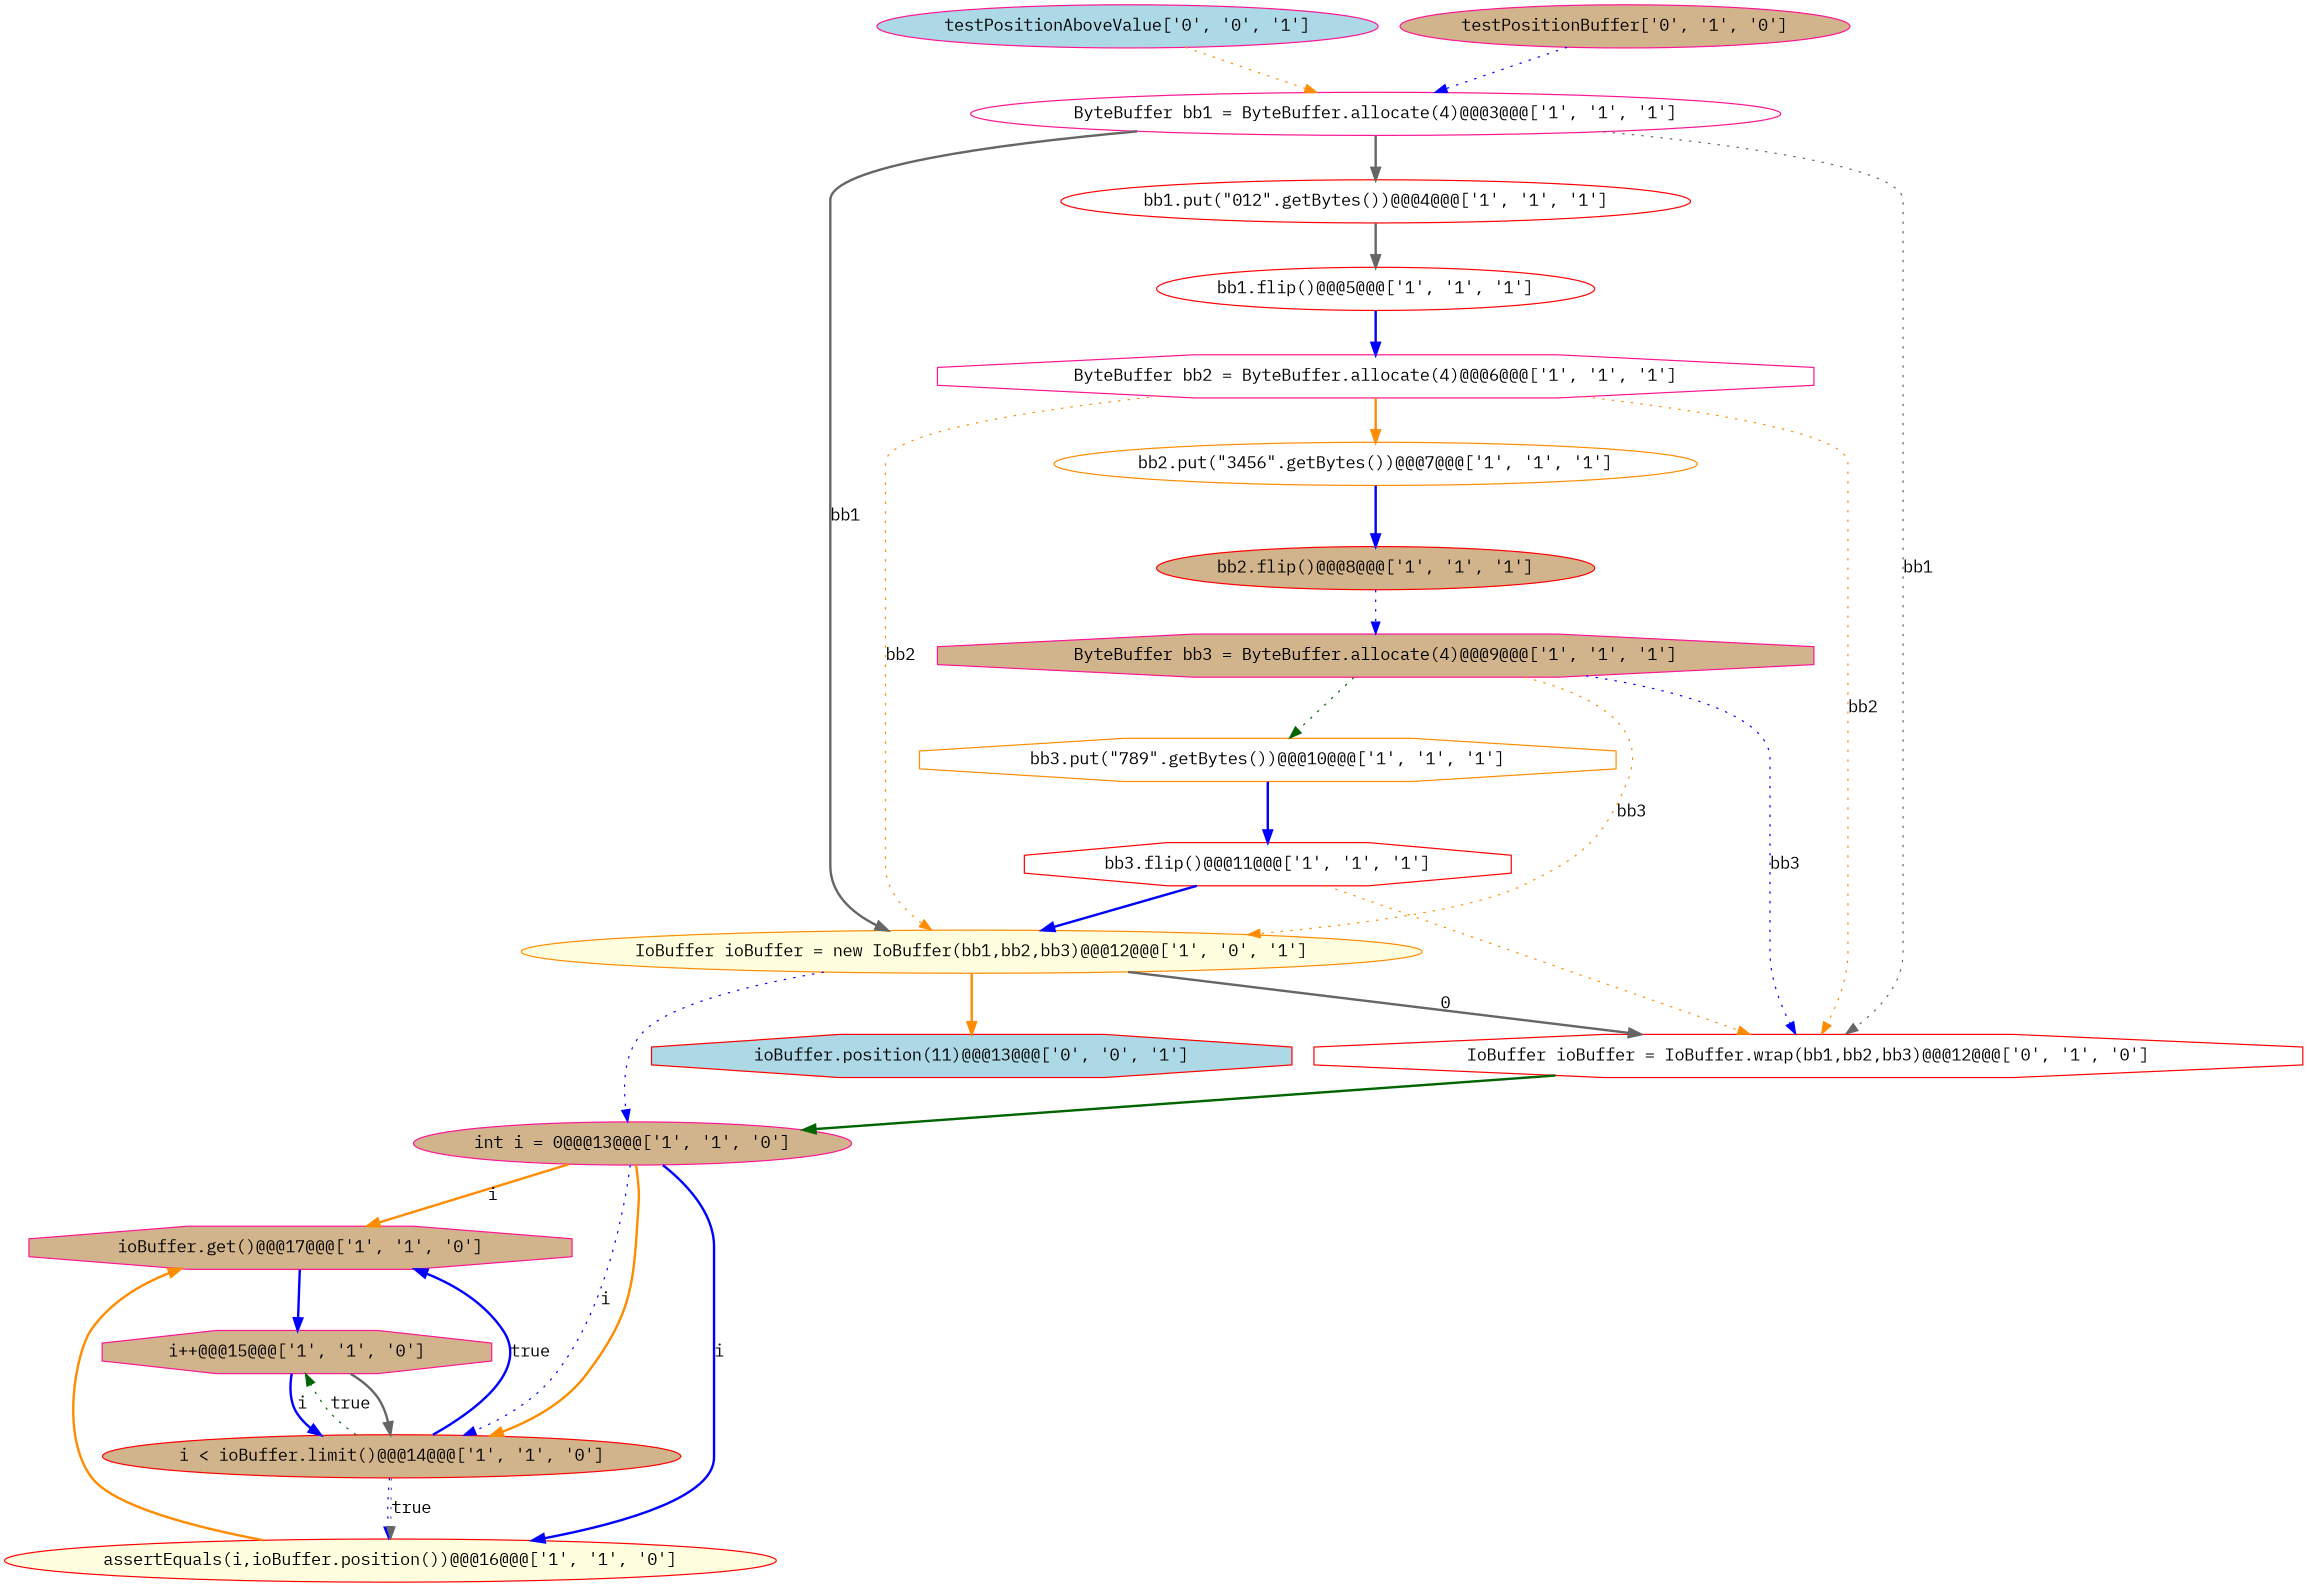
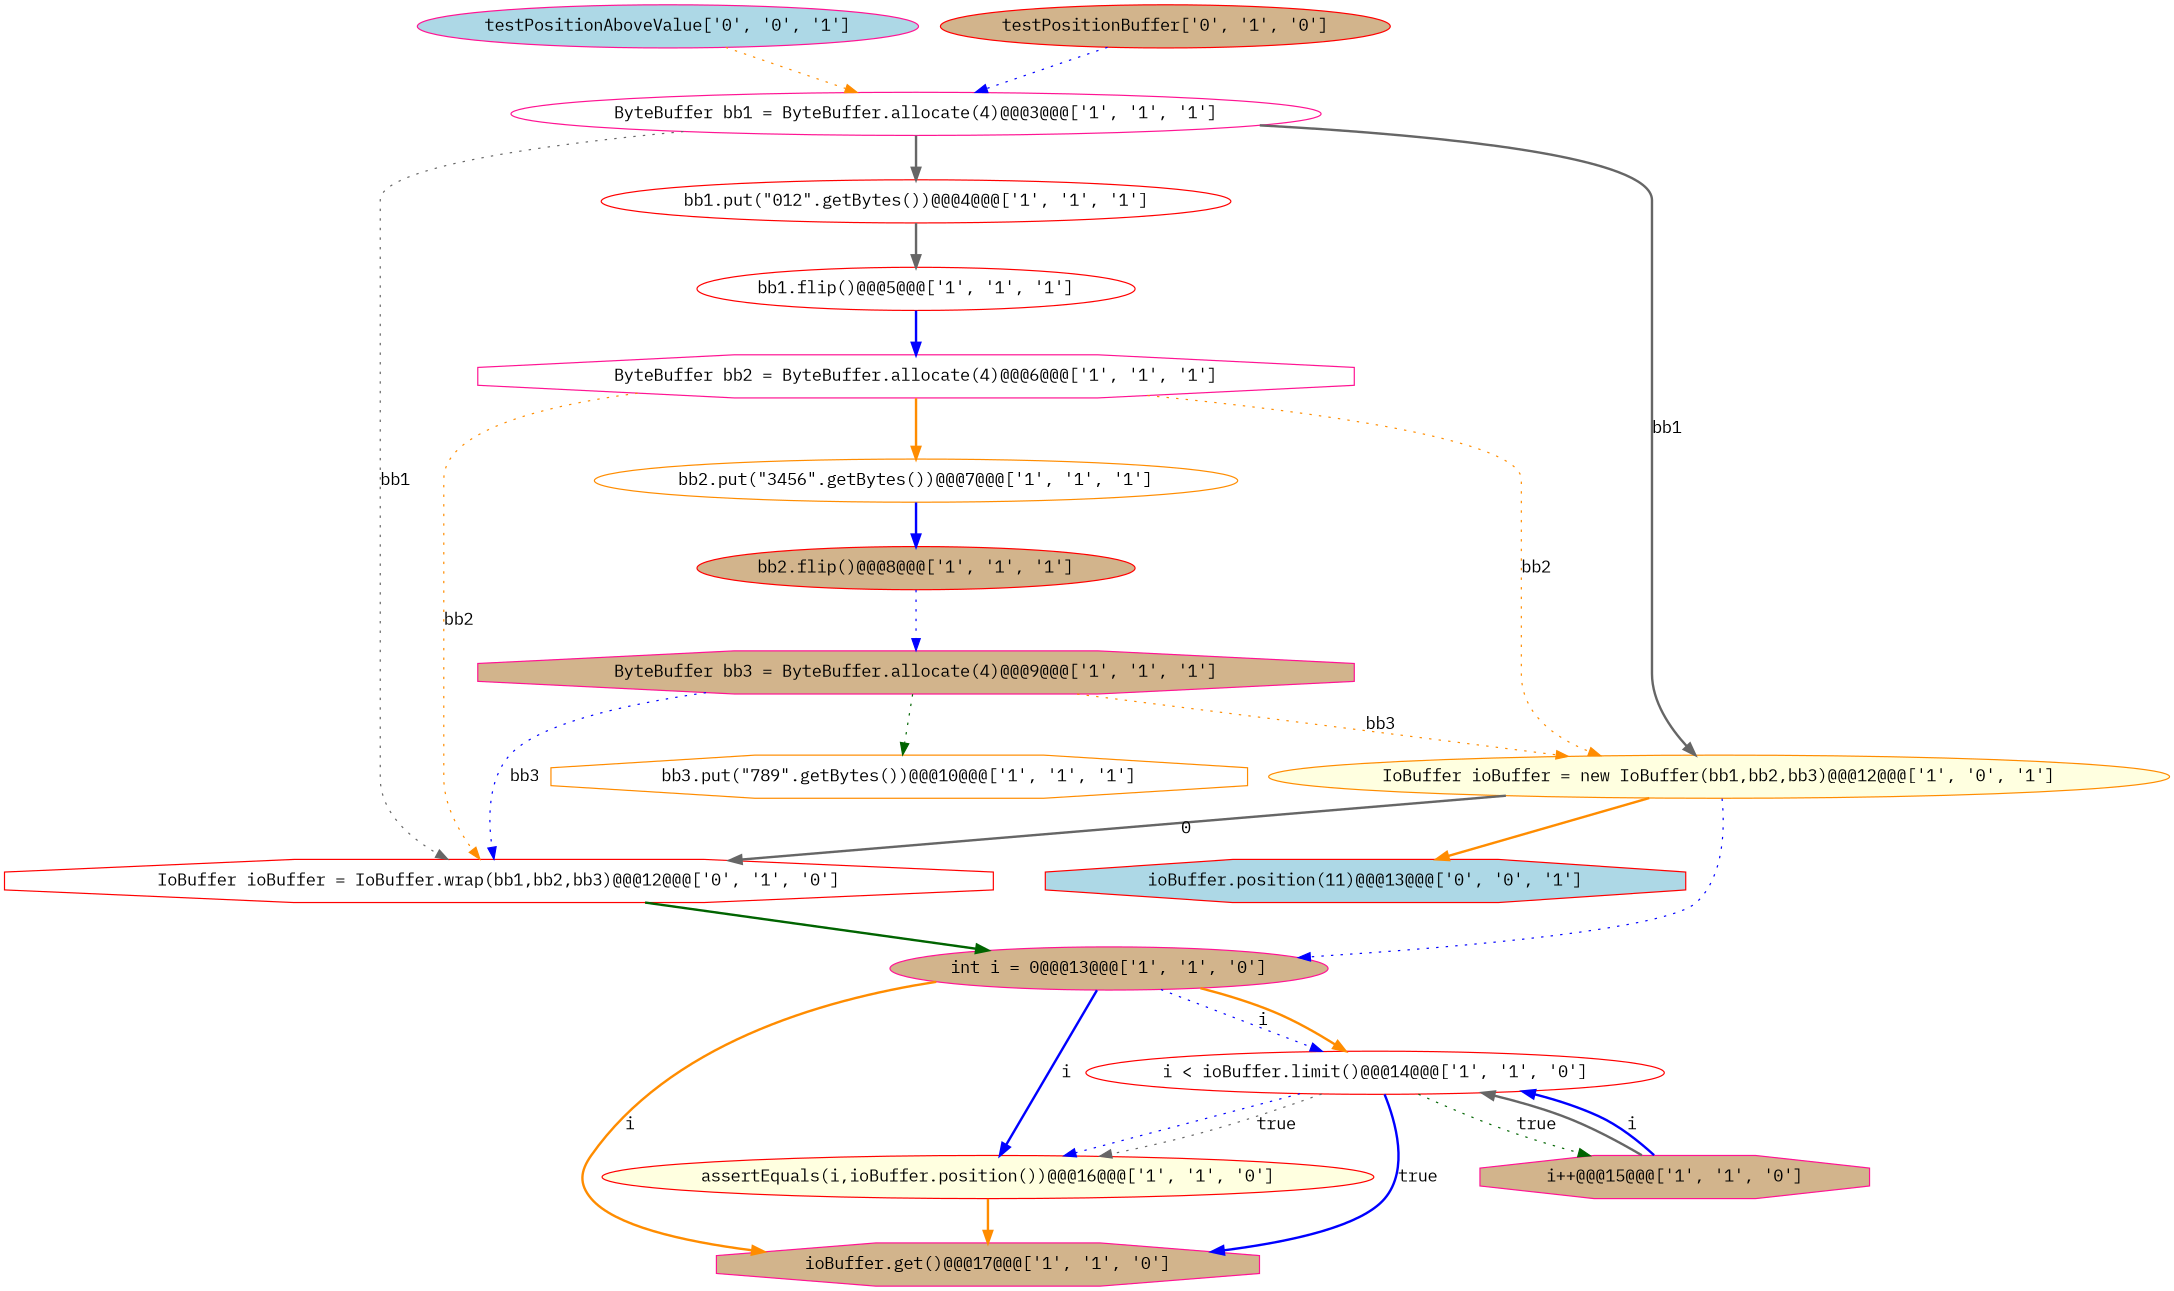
  digraph {
    fontname="IBM Plex Mono"
    node [color=deeppink fillcolor=white fontname="IBM Plex Mono" shape=ellipse style=filled]
    edge [color=blue fontname="IBM Plex Mono" style=bold]
    n1 [label="ByteBuffer bb1 = ByteBuffer.allocate(4)@@@3@@@['1', '1', '1']"]
    n2 [color=red label="IoBuffer ioBuffer = IoBuffer.wrap(bb1,bb2,bb3)@@@12@@@['0', '1', '0']" shape=octagon]
    n3 [color=darkorange fillcolor=lightyellow label="IoBuffer ioBuffer = new IoBuffer(bb1,bb2,bb3)@@@12@@@['1', '0', '1']"]
    n4 [color=red label="bb1.put(\"012\".getBytes())@@@4@@@['1', '1', '1']"]
    n5 [color=red label="bb1.flip()@@@5@@@['1', '1', '1']"]
    n6 [label="ByteBuffer bb2 = ByteBuffer.allocate(4)@@@6@@@['1', '1', '1']" shape=octagon]
    n7 [color=darkorange label="bb2.put(\"3456\".getBytes())@@@7@@@['1', '1', '1']"]
    n8 [fillcolor=tan label="ioBuffer.get()@@@17@@@['1', '1', '0']" shape=octagon]
    n9 [fillcolor=tan label="i++@@@15@@@['1', '1', '0']" shape=octagon]
-   n10 [color=red fillcolor=tan label="i < ioBuffer.limit()@@@14@@@['1', '1', '0']"]
+   n10 [color=red label="i < ioBuffer.limit()@@@14@@@['1', '1', '0']"]
    n11 [fillcolor=tan label="ByteBuffer bb3 = ByteBuffer.allocate(4)@@@9@@@['1', '1', '1']" shape=octagon]
    n12 [color=darkorange label="bb3.put(\"789\".getBytes())@@@10@@@['1', '1', '1']" shape=octagon]
    n13 [fillcolor=tan label="int i = 0@@@13@@@['1', '1', '0']"]
-   n14 [color=red label="bb3.flip()@@@11@@@['1', '1', '1']" shape=octagon]
    n15 [color=red fillcolor=lightblue label="ioBuffer.position(11)@@@13@@@['0', '0', '1']" shape=octagon]
    n16 [color=red fillcolor=lightyellow label="assertEquals(i,ioBuffer.position())@@@16@@@['1', '1', '0']"]
    n17 [fillcolor=lightblue label="testPositionAboveValue['0', '0', '1']"]
-   n18 [fillcolor=tan label="testPositionBuffer['0', '1', '0']"]
+   n18 [color=red fillcolor=tan label="testPositionBuffer['0', '1', '0']"]
    n19 [color=red fillcolor=tan label="bb2.flip()@@@8@@@['1', '1', '1']"]
    n1 -> n2 [color=gray40 label=bb1 style=dotted]
    n1 -> n3 [color=gray40 label=bb1]
    n1 -> n4 [color=gray40]
    n2 -> n13 [color=darkgreen]
    n3 -> n2 [color=gray40 label=0]
    n3 -> n13 [style=dotted]
    n3 -> n15 [color=darkorange]
    n4 -> n5 [color=gray40]
    n5 -> n6
    n6 -> n2 [color=darkorange label=bb2 style=dotted]
    n6 -> n3 [color=darkorange label=bb2 style=dotted]
    n6 -> n7 [color=darkorange]
    n7 -> n19
-   n8 -> n9
    n9 -> n10 [color=gray40]
    n9 -> n10 [label=i]
    n10 -> n8 [label=true]
    n10 -> n9 [color=darkgreen label=true style=dotted]
    n10 -> n16 [style=dotted]
    n10 -> n16 [color=gray40 label=true style=dotted]
    n11 -> n2 [label=bb3 style=dotted]
    n11 -> n3 [color=darkorange label=bb3 style=dotted]
    n11 -> n12 [color=darkgreen style=dotted]
-   n12 -> n14
    n13 -> n8 [color=darkorange label=i]
    n13 -> n10 [label=i style=dotted]
    n13 -> n10 [color=darkorange]
    n13 -> n16 [label=i]
-   n14 -> n2 [color=darkorange style=dotted]
-   n14 -> n3
    n16 -> n8 [color=darkorange]
    n17 -> n1 [color=darkorange style=dotted]
    n18 -> n1 [style=dotted]
    n19 -> n11 [style=dotted]
  }
